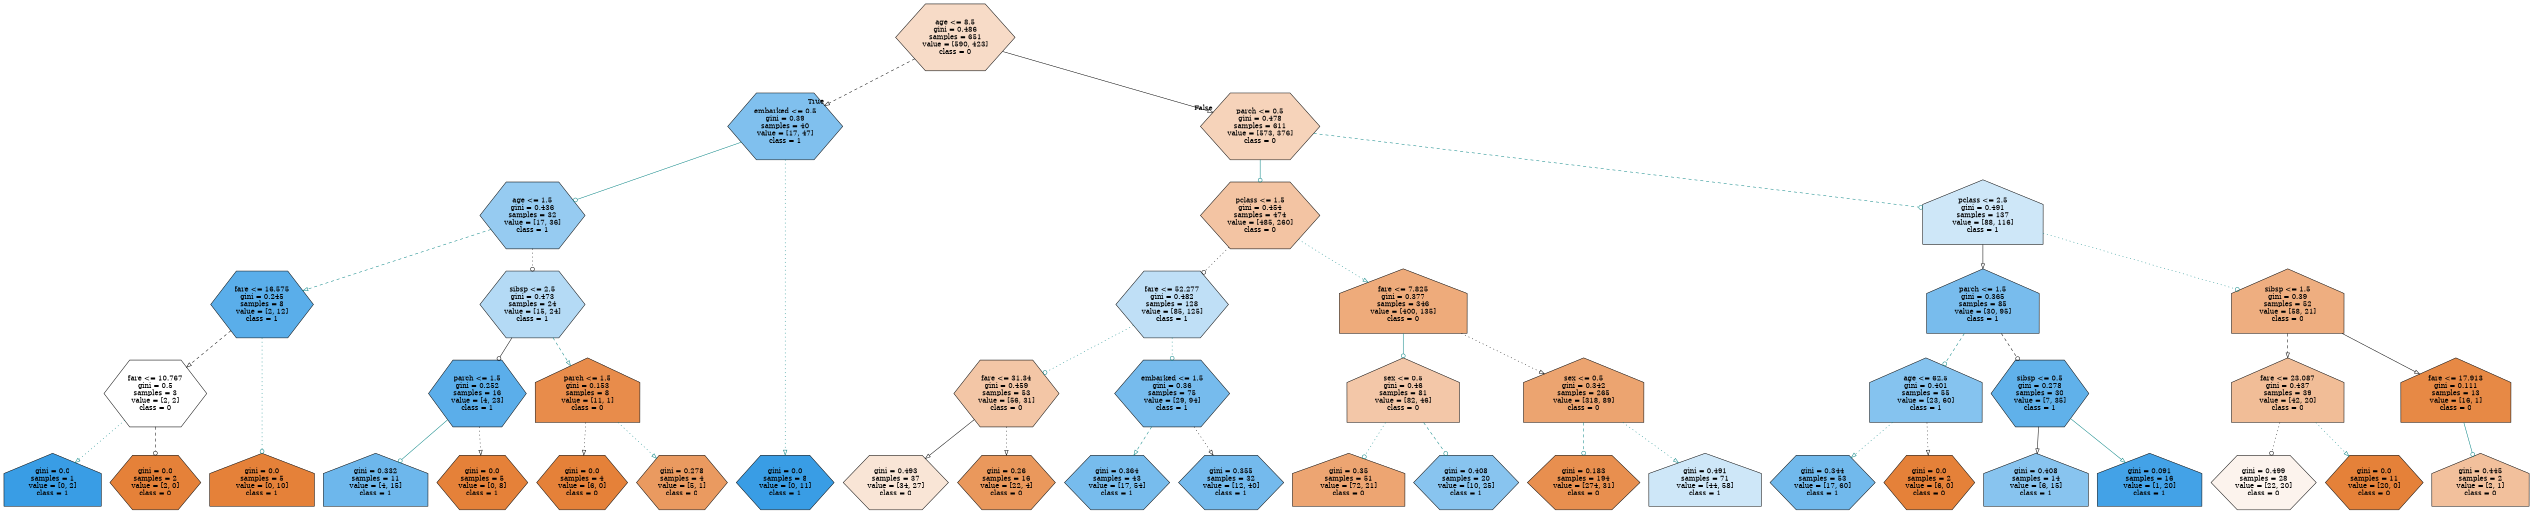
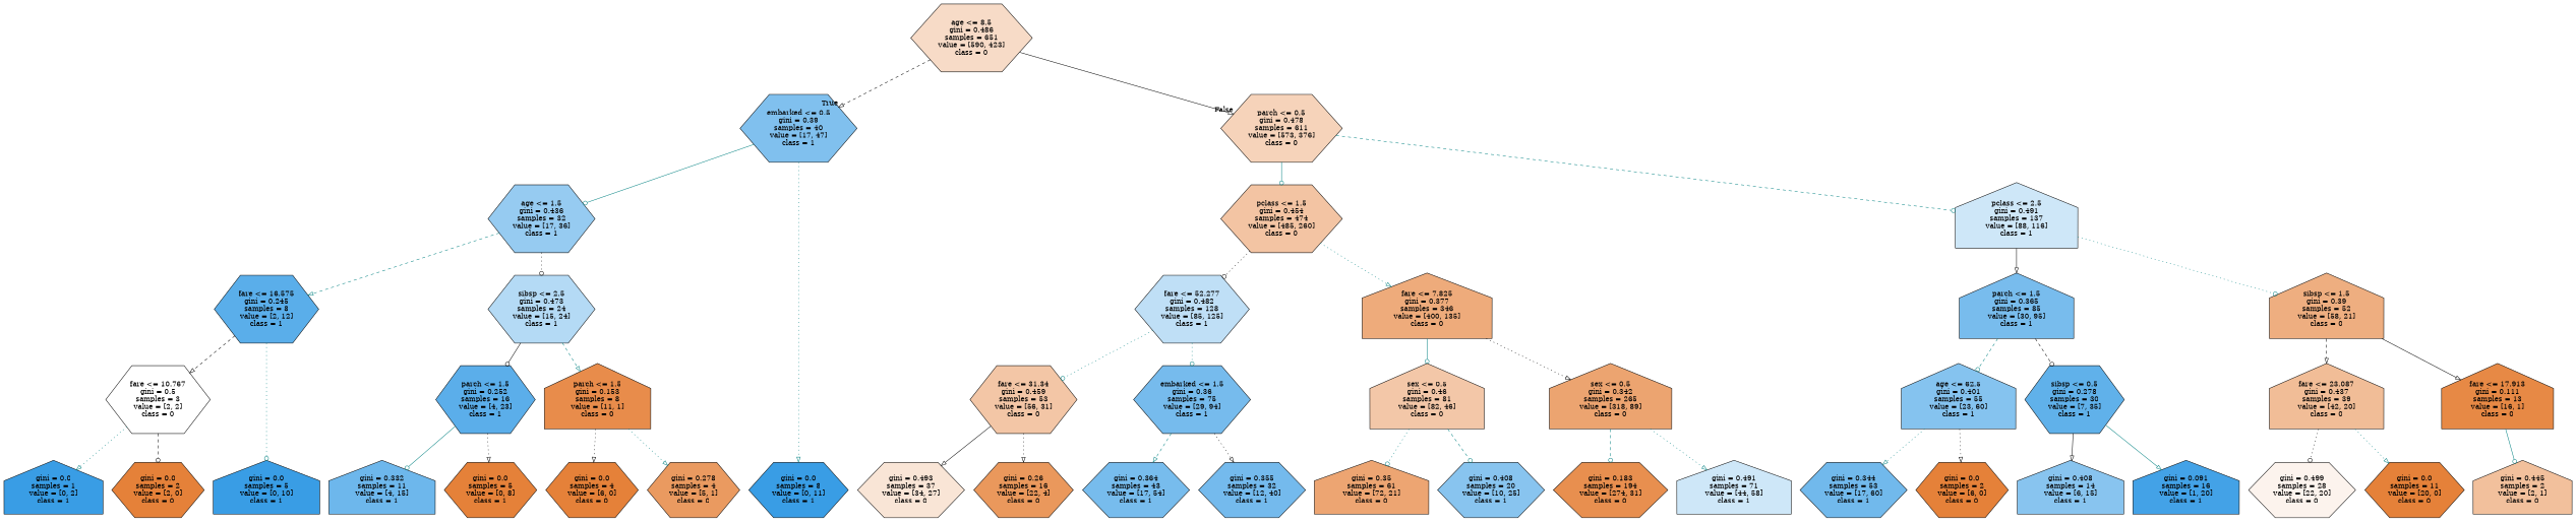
  digraph {
    ranksep=equally
    splines=polyline
    node [color=black fillcolor="#e58139ff" shape=hexagon style=filled]
    edge [arrowhead=onormal color=teal style=dotted]
    n1 [fillcolor="#e5813948" label="age <= 8.5\ngini = 0.486\nsamples = 651\nvalue = [590, 423]\nclass = 0"]
    n2 [fillcolor="#399de5a3" label="embarked <= 0.5\ngini = 0.39\nsamples = 40\nvalue = [17, 47]\nclass = 1"]
    n3 [fillcolor="#e5813958" label="parch <= 0.5\ngini = 0.478\nsamples = 611\nvalue = [573, 376]\nclass = 0"]
    n4 [fillcolor="#399de587" label="age <= 1.5\ngini = 0.436\nsamples = 32\nvalue = [17, 36]\nclass = 1"]
    n5 [fillcolor="#e5813976" label="pclass <= 1.5\ngini = 0.454\nsamples = 474\nvalue = [485, 260]\nclass = 0"]
    n6 [fillcolor="#399de53e" label="pclass <= 2.5\ngini = 0.491\nsamples = 137\nvalue = [88, 116]\nclass = 1" shape=house]
    n7 [fillcolor="#399de5d4" label="fare <= 16.575\ngini = 0.245\nsamples = 8\nvalue = [2, 12]\nclass = 1"]
    n8 [fillcolor="#399de560" label="sibsp <= 2.5\ngini = 0.473\nsamples = 24\nvalue = [15, 24]\nclass = 1"]
    n9 [fillcolor="#399de552" label="fare <= 52.277\ngini = 0.482\nsamples = 128\nvalue = [85, 125]\nclass = 1"]
    n10 [fillcolor="#e58139a9" label="fare <= 7.825\ngini = 0.377\nsamples = 346\nvalue = [400, 135]\nclass = 0" shape=house]
    n11 [fillcolor="#399de5ae" label="parch <= 1.5\ngini = 0.365\nsamples = 85\nvalue = [30, 95]\nclass = 1" shape=house]
    n12 [fillcolor="#e58139a3" label="sibsp <= 1.5\ngini = 0.39\nsamples = 52\nvalue = [58, 21]\nclass = 0" shape=house]
    n13 [fillcolor="#e5813900" label="fare <= 10.767\ngini = 0.5\nsamples = 3\nvalue = [2, 2]\nclass = 0"]
    n14 [fillcolor="#399de5d3" label="parch <= 1.5\ngini = 0.252\nsamples = 16\nvalue = [4, 23]\nclass = 1"]
    n15 [fillcolor="#e58139e8" label="parch <= 1.5\ngini = 0.153\nsamples = 8\nvalue = [11, 1]\nclass = 0" shape=house]
    n16 [fillcolor="#e5813972" label="fare <= 31.34\ngini = 0.459\nsamples = 53\nvalue = [56, 31]\nclass = 0"]
    n17 [fillcolor="#399de5b0" label="embarked <= 1.5\ngini = 0.36\nsamples = 75\nvalue = [29, 94]\nclass = 1"]
    n18 [fillcolor="#e5813970" label="sex <= 0.5\ngini = 0.46\nsamples = 81\nvalue = [82, 46]\nclass = 0" shape=house]
    n19 [fillcolor="#e58139b8" label="sex <= 0.5\ngini = 0.342\nsamples = 265\nvalue = [318, 89]\nclass = 0" shape=house]
    n20 [fillcolor="#399de59d" label="age <= 62.5\ngini = 0.401\nsamples = 55\nvalue = [23, 60]\nclass = 1" shape=house]
    n21 [fillcolor="#399de5cc" label="sibsp <= 0.5\ngini = 0.278\nsamples = 30\nvalue = [7, 35]\nclass = 1"]
    n22 [fillcolor="#e5813986" label="fare <= 23.087\ngini = 0.437\nsamples = 39\nvalue = [42, 20]\nclass = 0" shape=house]
    n23 [fillcolor="#e58139ef" label="fare <= 17.913\ngini = 0.111\nsamples = 13\nvalue = [16, 1]\nclass = 0" shape=house]
    n24 [fillcolor="#399de5ff" label="gini = 0.0\nsamples = 8\nvalue = [0, 11]\nclass = 1"]
    n25 [fillcolor="#399de5ff" label="gini = 0.0\nsamples = 1\nvalue = [0, 2]\nclass = 1" shape=house]
    n26 [label="gini = 0.0\nsamples = 2\nvalue = [2, 0]\nclass = 0"]
-   n27 [label="gini = 0.0\nsamples = 5\nvalue = [0, 10]\nclass = 1" shape=house]
+   n27 [fillcolor="#399de5ff" label="gini = 0.0\nsamples = 5\nvalue = [0, 10]\nclass = 1" shape=house]
    n28 [fillcolor="#399de5bb" label="gini = 0.332\nsamples = 11\nvalue = [4, 15]\nclass = 1" shape=house]
    n29 [label="gini = 0.0\nsamples = 5\nvalue = [0, 8]\nclass = 1"]
    n30 [label="gini = 0.0\nsamples = 4\nvalue = [6, 0]\nclass = 0"]
    n31 [fillcolor="#e58139cc" label="gini = 0.278\nsamples = 4\nvalue = [5, 1]\nclass = 0"]
    n32 [fillcolor="#e5813934" label="gini = 0.493\nsamples = 37\nvalue = [34, 27]\nclass = 0"]
    n33 [fillcolor="#e58139d1" label="gini = 0.26\nsamples = 16\nvalue = [22, 4]\nclass = 0"]
    n34 [fillcolor="#399de5af" label="gini = 0.364\nsamples = 43\nvalue = [17, 54]\nclass = 1"]
    n35 [fillcolor="#399de5b3" label="gini = 0.355\nsamples = 32\nvalue = [12, 40]\nclass = 1"]
-   n36 [fillcolor="#e58139b5" label="gini = 0.35\nsamples = 51\nvalue = [72, 21]\nclass = 0" shape=house]
+   n36 [fillcolor="#e58139b5" label="gini = 0.35\nsamples = 61\nvalue = [72, 21]\nclass = 0" shape=house]
    n37 [fillcolor="#399de599" label="gini = 0.408\nsamples = 20\nvalue = [10, 25]\nclass = 1"]
    n38 [fillcolor="#e58139e2" label="gini = 0.183\nsamples = 194\nvalue = [274, 31]\nclass = 0"]
    n39 [fillcolor="#399de53e" label="gini = 0.491\nsamples = 71\nvalue = [44, 58]\nclass = 1" shape=house]
    n40 [fillcolor="#399de5b7" label="gini = 0.344\nsamples = 53\nvalue = [17, 60]\nclass = 1"]
    n41 [label="gini = 0.0\nsamples = 2\nvalue = [6, 0]\nclass = 0"]
    n42 [fillcolor="#399de599" label="gini = 0.408\nsamples = 14\nvalue = [6, 15]\nclass = 1" shape=house]
    n43 [fillcolor="#399de5f2" label="gini = 0.091\nsamples = 16\nvalue = [1, 20]\nclass = 1" shape=house]
    n44 [fillcolor="#e5813917" label="gini = 0.499\nsamples = 28\nvalue = [22, 20]\nclass = 0"]
    n45 [label="gini = 0.0\nsamples = 11\nvalue = [20, 0]\nclass = 0"]
    n46 [fillcolor="#e581397f" label="gini = 0.445\nsamples = 2\nvalue = [2, 1]\nclass = 0" shape=house]
    subgraph sub_1 {
      rank=same
      n1
    }
    subgraph sub_2 {
      rank=same
      n2
      n3
    }
    subgraph sub_3 {
      rank=same
      n4
      n5
      n6
    }
    subgraph sub_4 {
      rank=same
      n7
      n8
      n9
      n10
      n11
      n12
    }
    subgraph sub_5 {
      rank=same
      n13
      n14
      n15
      n16
      n17
      n18
      n19
      n20
      n21
      n22
      n23
    }
    subgraph sub_6 {
      rank=same
      n24
      n25
      n26
      n27
      n28
      n29
      n30
      n31
      n32
      n33
      n34
      n35
      n36
      n37
      n38
      n39
      n40
      n41
      n42
      n43
      n44
      n45
      n46
    }
    n1 -> n2 [color=black headlabel=True labelangle=45 labeldistance=2.5 style=dashed]
    n1 -> n3 [color=black headlabel=False labelangle=-45 labeldistance=2.5 style=solid]
    n2 -> n4 [arrowhead=odot style=solid]
    n2 -> n24
    n3 -> n5 [arrowhead=odot style=solid]
    n3 -> n6 [arrowhead=odot style=dashed]
    n4 -> n7 [style=dashed]
    n4 -> n8 [arrowhead=odot color=black]
    n5 -> n9 [arrowhead=odot color=black]
    n5 -> n10
    n6 -> n11 [color=black style=solid]
    n6 -> n12 [arrowhead=odot]
    n7 -> n13 [color=black style=dashed]
    n7 -> n27 [arrowhead=odot]
    n8 -> n14 [arrowhead=odot color=black style=solid]
    n8 -> n15 [style=dashed]
    n9 -> n16 [arrowhead=odot]
    n9 -> n17 [arrowhead=odot]
    n10 -> n18 [arrowhead=odot style=solid]
    n10 -> n19 [color=black]
    n11 -> n20 [arrowhead=odot style=dashed]
    n11 -> n21 [arrowhead=odot color=black style=dashed]
    n12 -> n22 [color=black style=dashed]
    n12 -> n23 [color=black style=solid]
    n13 -> n25
    n13 -> n26 [arrowhead=odot color=black style=dashed]
    n14 -> n28 [arrowhead=odot style=solid]
    n14 -> n29 [color=black]
    n15 -> n30 [color=black]
    n15 -> n31
    n16 -> n32 [color=black style=solid]
    n16 -> n33 [color=black]
    n17 -> n34 [style=dashed]
    n17 -> n35 [color=black]
    n18 -> n36 [arrowhead=odot]
    n18 -> n37 [arrowhead=odot style=dashed]
    n19 -> n38 [arrowhead=odot style=dashed]
    n19 -> n39
    n20 -> n40
    n20 -> n41 [color=black]
    n21 -> n42 [color=black style=solid]
    n21 -> n43 [style=solid]
    n22 -> n44 [arrowhead=odot color=black]
    n22 -> n45
    n23 -> n46 [arrowhead=odot style=solid]
  }
